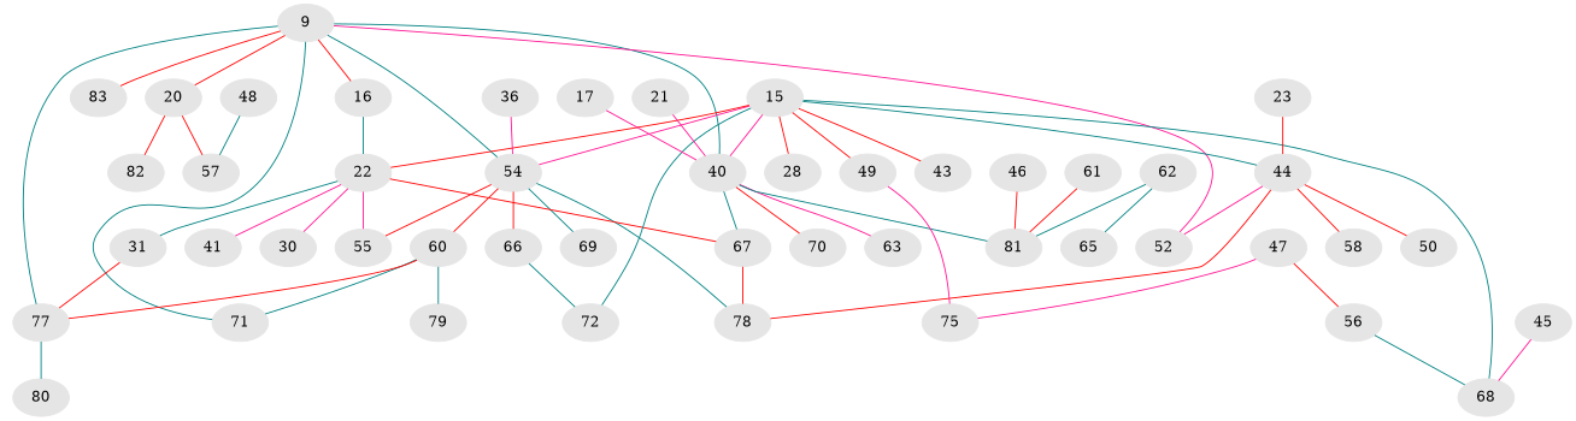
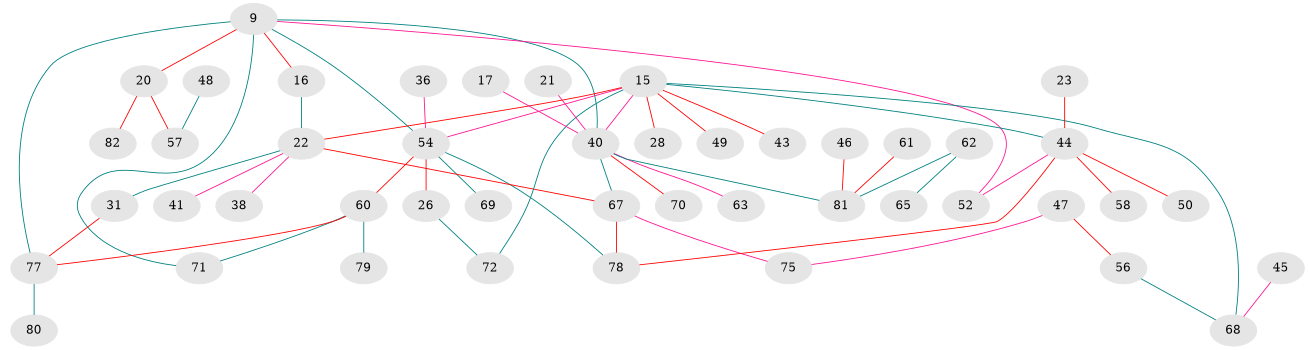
  graph {
    node [color=gray90 style=filled]
    edge [color=red]
    9 [super="+3+7"]
    16
    20
    40 [super="+2+1"]
    52
    54 [super="+29+32"]
    71 [super="+42"]
    77 [super="+76"]
-   83
    22 [super="+18"]
    57 [super="+34"]
    82
    67 [super="+25+59"]
    63
    70
    81 [super="+14"]
-   55
    78 [super="+73"]
    60 [super="+51+53"]
-   66
+   66 [label=26]
    69
    80
    15 [super="+6+8"]
    28
    43
    44 [super="+12+35"]
    49 [super="+30"]
    68 [super="+11+27"]
    72
    31
-   38 [label=30]
+   38
    41
    50
    58
    17
    21
    75
    23
    36
    45
    46
    56 [super="+39"]
    47
    48
    79
    61
    62
    65
    9 -- 16
    9 -- 20
    9 -- 40 [color=teal weight=2]
    9 -- 52 [color=deeppink]
    9 -- 54 [color=teal]
    9 -- 71 [color=teal]
    9 -- 77 [color=teal weight=3]
-   9 -- 83
    16 -- 22 [color=teal]
    20 -- 57 [weight=2]
    20 -- 82
    40 -- 67 [color=teal weight=2]
    40 -- 63 [color=deeppink]
    40 -- 70
    40 -- 81 [color=teal weight=2]
-   54 -- 55
    54 -- 78 [color=teal]
    54 -- 60 [weight=2]
    54 -- 66
    54 -- 69 [color=teal]
    77 -- 80 [color=teal]
    22 -- 67
-   22 -- 55 [color=deeppink]
    22 -- 31 [color=teal]
    22 -- 38 [color=deeppink]
    22 -- 41 [color=deeppink]
    67 -- 78
-   49 -- 75 [color=deeppink]
+   67 -- 75 [color=deeppink]
    60 -- 71 [color=teal]
    60 -- 77
    60 -- 79 [color=teal]
    66 -- 72 [color=teal]
    15 -- 40 [color=deeppink]
    15 -- 54 [color=deeppink weight=3]
    15 -- 22 [weight=2]
    15 -- 28
    15 -- 43
    15 -- 44 [color=teal weight=2]
    15 -- 49
    15 -- 68 [color=teal]
    15 -- 72 [color=teal]
    44 -- 52 [color=deeppink]
    44 -- 78
    44 -- 50
    44 -- 58
    31 -- 77
    17 -- 40 [color=deeppink]
    21 -- 40 [color=deeppink]
    23 -- 44
    36 -- 54 [color=deeppink]
    45 -- 68 [color=deeppink]
    46 -- 81
    56 -- 68 [color=teal]
    47 -- 75 [color=deeppink]
    47 -- 56
    48 -- 57 [color=teal]
    61 -- 81
    62 -- 81 [color=teal]
    62 -- 65 [color=teal]
  }
